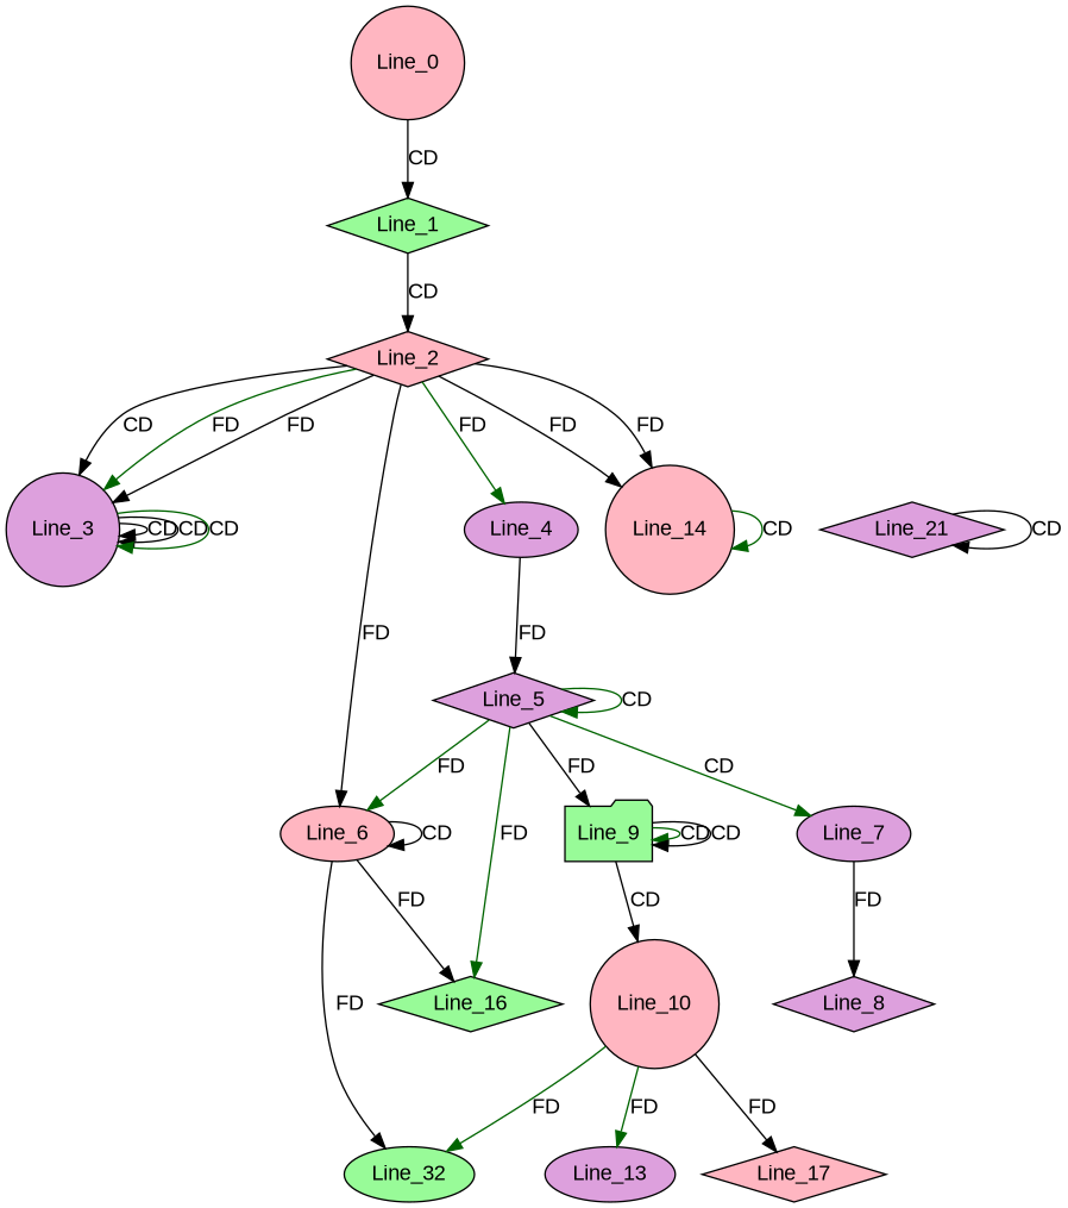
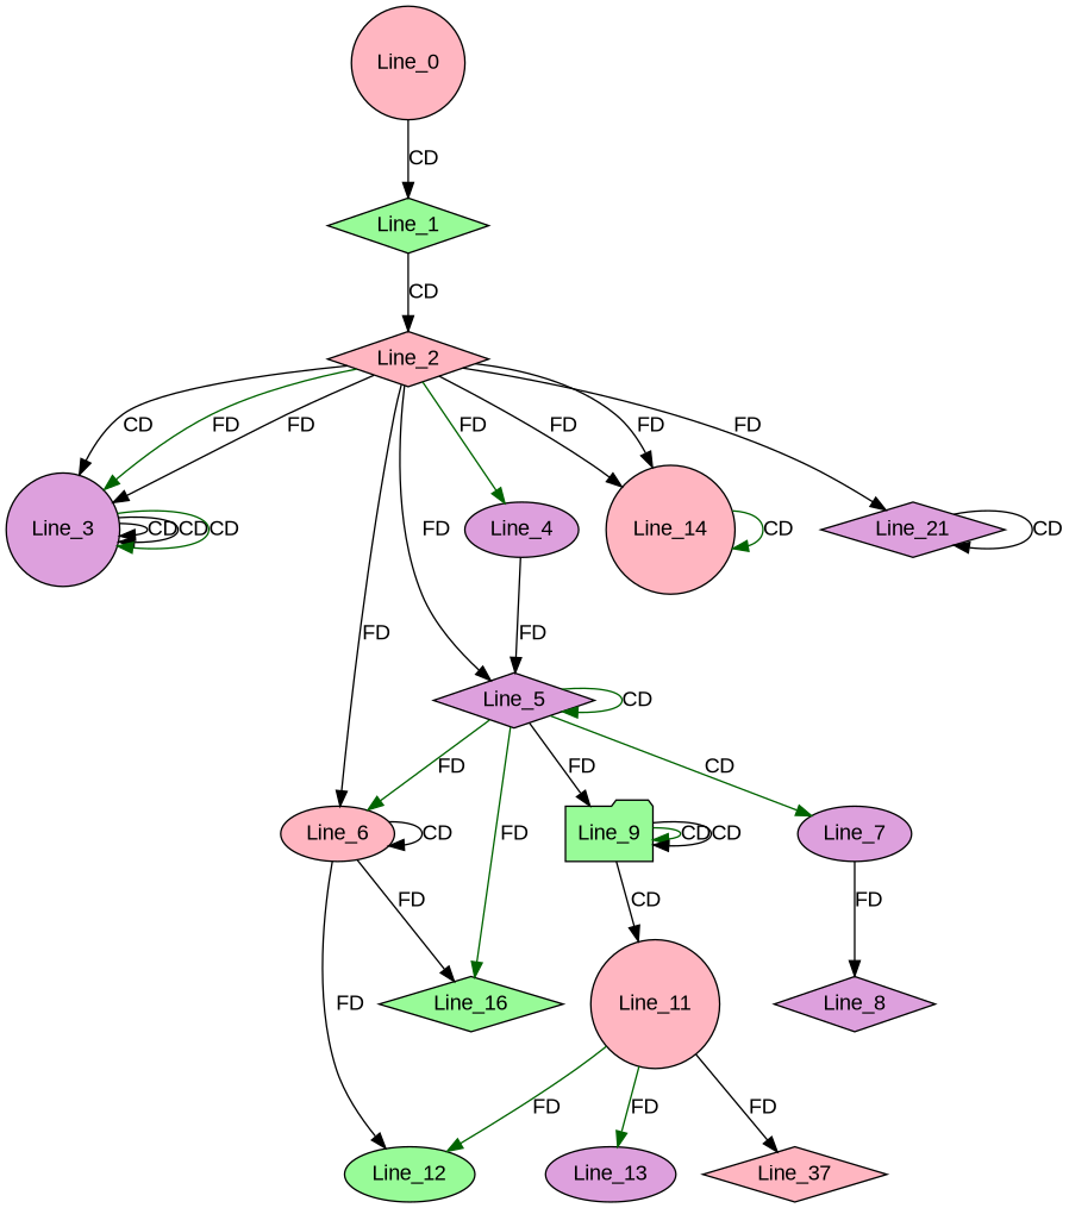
  digraph {
    fontname="Liberation Sans"
    node [fillcolor=plum fontname="Liberation Sans" shape=diamond style=filled]
    edge [color=black fontname="Liberation Sans"]
    Line_0 [fillcolor=lightpink shape=circle]
    Line_1 [fillcolor=palegreen]
    Line_2 [fillcolor=lightpink]
    Line_3 [shape=circle]
    Line_4 [shape=ellipse]
    Line_5
    Line_6 [fillcolor=lightpink shape=ellipse]
    Line_14 [fillcolor=lightpink shape=circle]
    Line_21
    Line_7 [shape=ellipse]
    Line_9 [fillcolor=palegreen shape=folder]
    Line_16 [fillcolor=palegreen]
-   Line_12 [fillcolor=palegreen shape=ellipse label=Line_32]
+   Line_12 [fillcolor=palegreen shape=ellipse]
    Line_8
-   Line_10 [fillcolor=lightpink shape=circle]
+   Line_10 [fillcolor=lightpink shape=circle label=Line_11]
    Line_13 [shape=ellipse]
-   Line_17 [fillcolor=lightpink]
+   Line_17 [fillcolor=lightpink label=Line_37]
    Line_0 -> Line_1 [label=CD]
    Line_1 -> Line_2 [label=CD]
    Line_2 -> Line_3 [label=CD]
    Line_2 -> Line_3 [color=darkgreen label=FD]
    Line_2 -> Line_3 [label=FD]
    Line_2 -> Line_4 [color=darkgreen label=FD]
+   Line_2 -> Line_5 [label=FD]
    Line_2 -> Line_6 [label=FD]
    Line_2 -> Line_14 [label=FD]
    Line_2 -> Line_14 [label=FD]
+   Line_2 -> Line_21 [label=FD]
    Line_3 -> Line_3 [label=CD]
    Line_3 -> Line_3 [label=CD]
    Line_3 -> Line_3 [color=darkgreen label=CD]
    Line_4 -> Line_5 [label=FD]
    Line_5 -> Line_5 [color=darkgreen label=CD]
    Line_5 -> Line_6 [color=darkgreen label=FD]
    Line_5 -> Line_7 [color=darkgreen label=CD]
    Line_5 -> Line_9 [label=FD]
    Line_5 -> Line_16 [color=darkgreen label=FD]
    Line_6 -> Line_6 [label=CD]
    Line_6 -> Line_16 [label=FD]
    Line_6 -> Line_12 [label=FD]
    Line_14 -> Line_14 [color=darkgreen label=CD]
    Line_21 -> Line_21 [label=CD]
    Line_7 -> Line_8 [label=FD]
    Line_9 -> Line_9 [color=darkgreen label=CD]
    Line_9 -> Line_9 [label=CD]
    Line_9 -> Line_10 [label=CD]
    Line_10 -> Line_12 [color=darkgreen label=FD]
    Line_10 -> Line_13 [color=darkgreen label=FD]
    Line_10 -> Line_17 [label=FD]
  }
